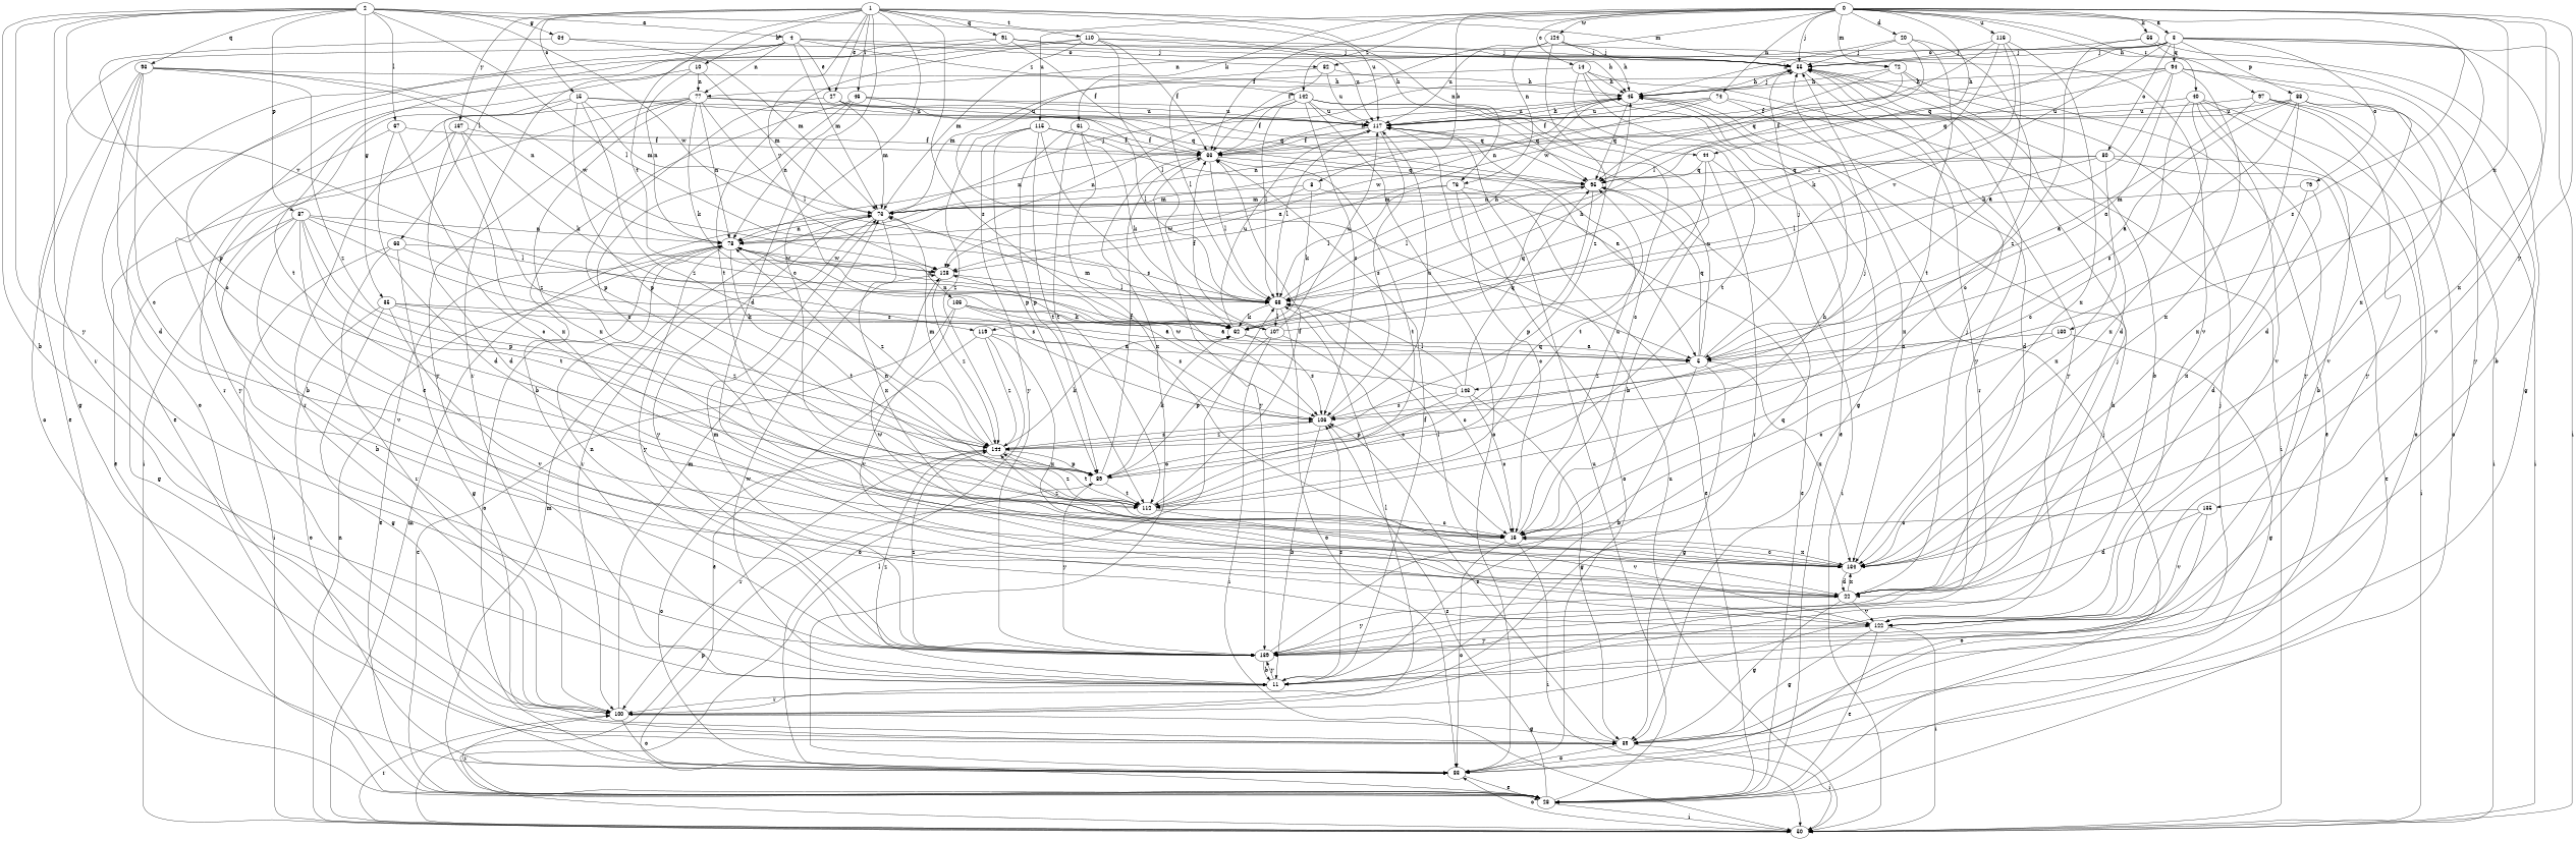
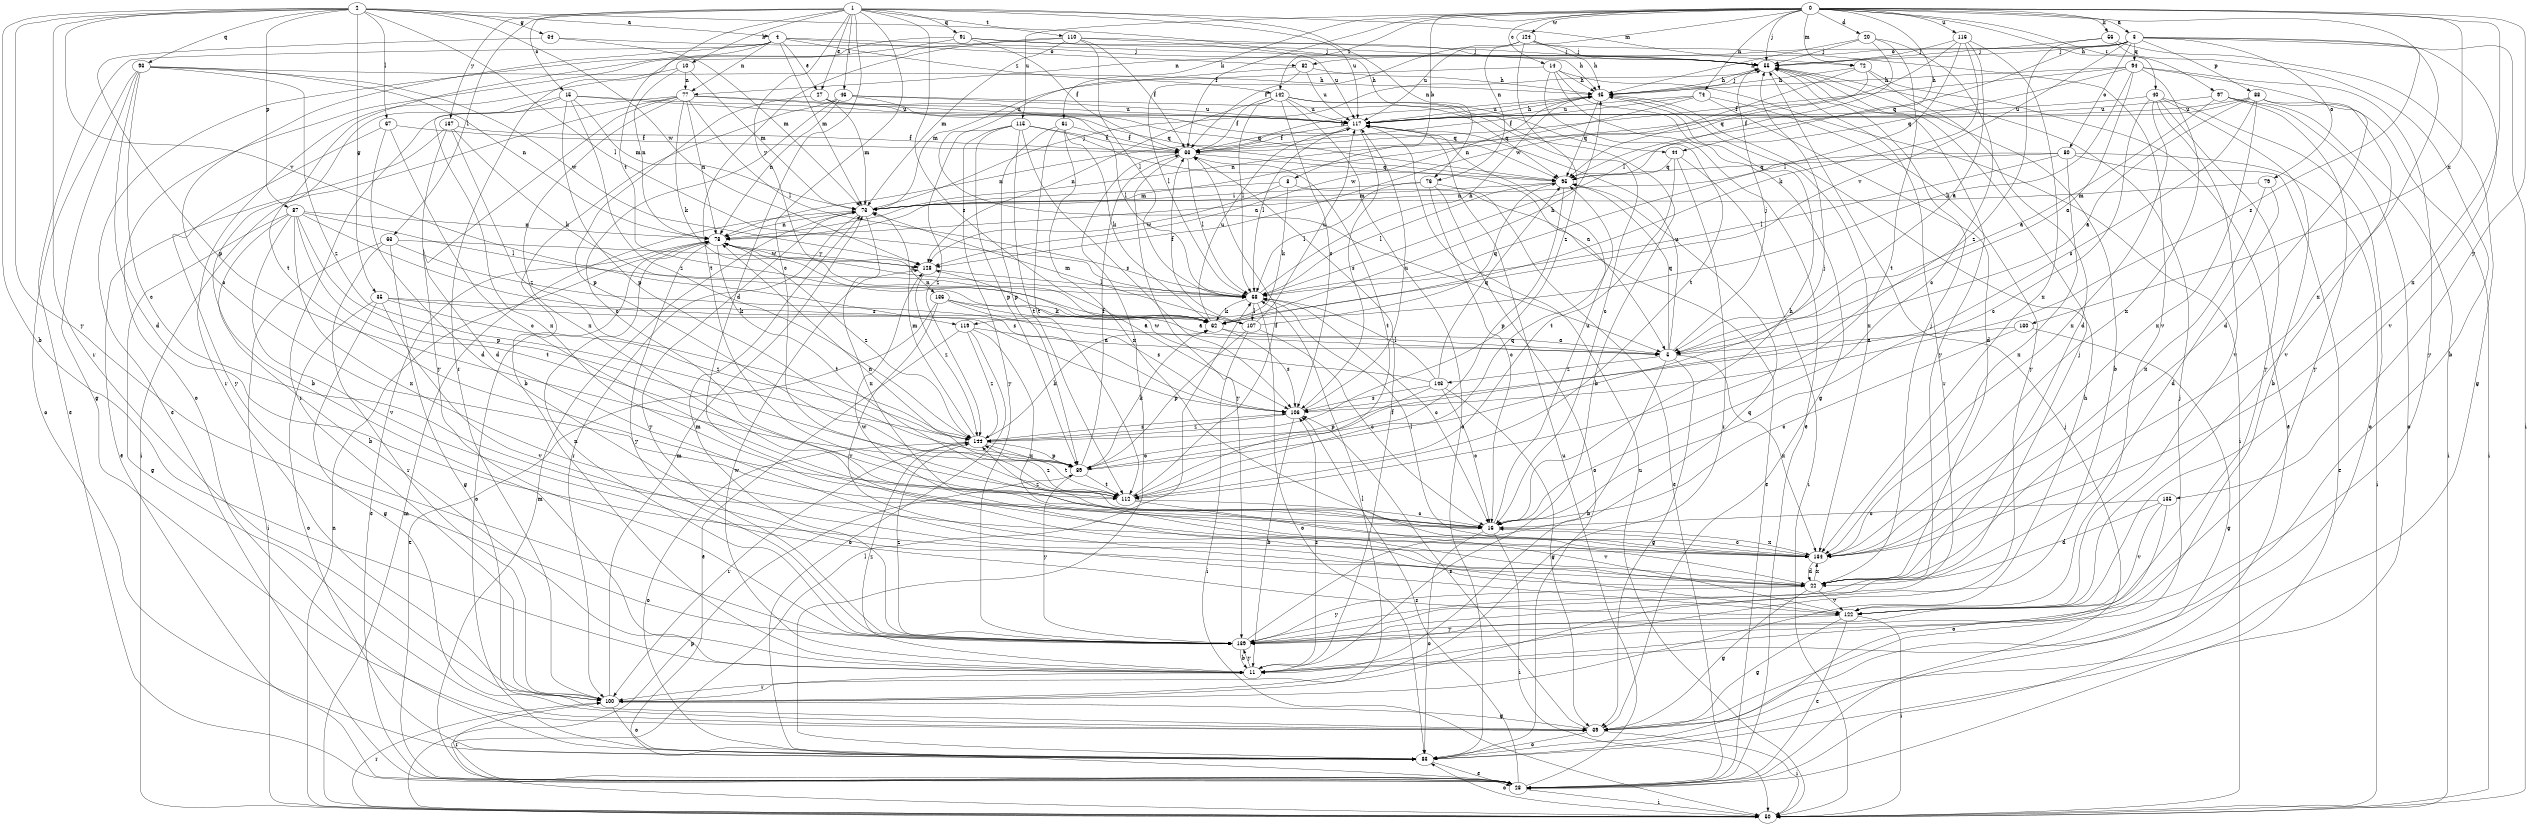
  strict digraph {
    0
    3
    8
    14
    20
    33
    40
    44
    55
    56
    61
    72
    74
    76
    97
    106
    115
    116
    124
    130
    134
    135
    142
    119
    50
    77
    79
    80
    82
    88
    94
    95
    122
    128
    28
    73
    62
    112
    39
    45
    16
    68
    139
    83
    117
    11
    100
    144
    89
    22
    78
    5
    1
    10
    15
    27
    46
    63
    91
    107
    110
    136
    137
    2
    4
    34
    35
    67
    87
    93
    143
    0 -> 3 [label=a]
    0 -> 8 [label=b]
    0 -> 14 [label=c]
    0 -> 20 [label=d]
    0 -> 33 [label=f]
    0 -> 40 [label=h]
    0 -> 44 [label=h]
    0 -> 55 [label=j]
    0 -> 56 [label=k]
    0 -> 61 [label=k]
    0 -> 72 [label=m]
    0 -> 74 [label=n]
    0 -> 76 [label=n]
    0 -> 97 [label=r]
    0 -> 106 [label=s]
    0 -> 115 [label=u]
    0 -> 116 [label=u]
    0 -> 124 [label=w]
    0 -> 130 [label=x]
    0 -> 134 [label=x]
    0 -> 135 [label=y]
    0 -> 142 [label=z]
    3 -> 55 [label=j]
    3 -> 134 [label=x]
    3 -> 119 [label=v]
    3 -> 50 [label=i]
    3 -> 77 [label=n]
    3 -> 79 [label=o]
    3 -> 80 [label=o]
    3 -> 82 [label=o]
    3 -> 88 [label=p]
    3 -> 94 [label=q]
    3 -> 95 [label=q]
    3 -> 122 [label=v]
    8 -> 128 [label=w]
    8 -> 28 [label=e]
    8 -> 73 [label=m]
    8 -> 62 [label=k]
    14 -> 50 [label=i]
    14 -> 28 [label=e]
    14 -> 73 [label=m]
    14 -> 112 [label=t]
    14 -> 39 [label=g]
    14 -> 45 [label=h]
    20 -> 55 [label=j]
    20 -> 112 [label=t]
    20 -> 45 [label=h]
    20 -> 16 [label=c]
    20 -> 68 [label=l]
    33 -> 95 [label=q]
    33 -> 112 [label=t]
    33 -> 45 [label=h]
    33 -> 68 [label=l]
    33 -> 139 [label=y]
    33 -> 83 [label=o]
    40 -> 134 [label=x]
    40 -> 122 [label=v]
    40 -> 16 [label=c]
    40 -> 139 [label=y]
    40 -> 83 [label=o]
    40 -> 117 [label=u]
    40 -> 11 [label=b]
    44 -> 50 [label=i]
    44 -> 95 [label=q]
    44 -> 112 [label=t]
    44 -> 100 [label=r]
    55 -> 45 [label=h]
    55 -> 139 [label=y]
    55 -> 11 [label=b]
    55 -> 100 [label=r]
    56 -> 55 [label=j]
    56 -> 39 [label=g]
    56 -> 11 [label=b]
    56 -> 144 [label=z]
    61 -> 33 [label=f]
    61 -> 134 [label=x]
    61 -> 62 [label=k]
    61 -> 112 [label=t]
    61 -> 89 [label=p]
    72 -> 95 [label=q]
    72 -> 28 [label=e]
    72 -> 45 [label=h]
    72 -> 22 [label=d]
    72 -> 78 [label=n]
    74 -> 33 [label=f]
    74 -> 139 [label=y]
    74 -> 117 [label=u]
    74 -> 22 [label=d]
    74 -> 78 [label=n]
    76 -> 28 [label=e]
-   76 -> 73 [label=m]
+   76 -> 73 [label=i]
    76 -> 16 [label=c]
    76 -> 68 [label=l]
    76 -> 83 [label=o]
    97 -> 50 [label=i]
    97 -> 139 [label=y]
    97 -> 83 [label=o]
    97 -> 117 [label=u]
    97 -> 5 [label=a]
    106 -> 117 [label=u]
    106 -> 11 [label=b]
    106 -> 144 [label=z]
    115 -> 33 [label=f]
    115 -> 106 [label=s]
    115 -> 112 [label=t]
    115 -> 139 [label=y]
    115 -> 144 [label=z]
    115 -> 89 [label=p]
    115 -> 5 [label=a]
    116 -> 55 [label=j]
    116 -> 134 [label=x]
    116 -> 128 [label=w]
    116 -> 62 [label=k]
    116 -> 68 [label=l]
    116 -> 5 [label=a]
    124 -> 33 [label=f]
    124 -> 55 [label=j]
    124 -> 122 [label=v]
    124 -> 45 [label=h]
    124 -> 117 [label=u]
    124 -> 144 [label=z]
    130 -> 39 [label=g]
    130 -> 16 [label=c]
    130 -> 5 [label=a]
    134 -> 16 [label=c]
    134 -> 68 [label=l]
    134 -> 22 [label=d]
    135 -> 122 [label=v]
    135 -> 16 [label=c]
    135 -> 83 [label=o]
    135 -> 22 [label=d]
    142 -> 33 [label=f]
    142 -> 106 [label=s]
    142 -> 128 [label=n]
    142 -> 16 [label=c]
    142 -> 68 [label=l]
    142 -> 83 [label=o]
    142 -> 117 [label=u]
    142 -> 11 [label=b]
    119 -> 28 [label=e]
    119 -> 83 [label=o]
    119 -> 144 [label=z]
    119 -> 22 [label=x]
    119 -> 5 [label=a]
    50 -> 73 [label=m]
    50 -> 68 [label=l]
    50 -> 83 [label=o]
    50 -> 117 [label=u]
    50 -> 100 [label=r]
    50 -> 89 [label=p]
    50 -> 78 [label=n]
    77 -> 134 [label=x]
    77 -> 50 [label=i]
    77 -> 95 [label=q]
    77 -> 62 [label=k]
    77 -> 68 [label=l]
    77 -> 139 [label=y]
    77 -> 117 [label=u]
    77 -> 100 [label=r]
    77 -> 78 [label=n]
    79 -> 134 [label=x]
    79 -> 73 [label=m]
    79 -> 22 [label=d]
    80 -> 134 [label=x]
    80 -> 50 [label=i]
    80 -> 95 [label=q]
    80 -> 28 [label=e]
    80 -> 68 [label=l]
    80 -> 78 [label=n]
    82 -> 45 [label=h]
    82 -> 68 [label=l]
    82 -> 117 [label=u]
    82 -> 5 [label=a]
    88 -> 33 [label=f]
    88 -> 106 [label=s]
    88 -> 134 [label=x]
    88 -> 50 [label=i]
    88 -> 122 [label=v]
    88 -> 117 [label=u]
    88 -> 5 [label=a]
    94 -> 33 [label=f]
    94 -> 134 [label=x]
    94 -> 95 [label=q]
    94 -> 62 [label=k]
    94 -> 45 [label=h]
    94 -> 139 [label=y]
    94 -> 22 [label=d]
    94 -> 5 [label=a]
    95 -> 73 [label=m]
    95 -> 68 [label=l]
    95 -> 89 [label=p]
    122 -> 50 [label=i]
    122 -> 28 [label=e]
    122 -> 39 [label=g]
    122 -> 139 [label=y]
    128 -> 68 [label=l]
    128 -> 144 [label=z]
    28 -> 55 [label=j]
    28 -> 106 [label=s]
    28 -> 50 [label=i]
    28 -> 73 [label=m]
    28 -> 117 [label=u]
    28 -> 100 [label=r]
    73 -> 55 [label=j]
    73 -> 134 [label=x]
    73 -> 139 [label=y]
    73 -> 100 [label=r]
    73 -> 78 [label=n]
    62 -> 106 [label=s]
    62 -> 45 [label=h]
    62 -> 117 [label=u]
    62 -> 78 [label=n]
    62 -> 5 [label=a]
    112 -> 33 [label=f]
    112 -> 95 [label=q]
    112 -> 122 [label=v]
    112 -> 16 [label=c]
    112 -> 144 [label=z]
    112 -> 78 [label=n]
    39 -> 55 [label=j]
    39 -> 106 [label=s]
    39 -> 50 [label=i]
    39 -> 83 [label=o]
    45 -> 55 [label=j]
    45 -> 134 [label=x]
    45 -> 95 [label=q]
    45 -> 128 [label=w]
    45 -> 117 [label=u]
    16 -> 134 [label=x]
    16 -> 50 [label=i]
    16 -> 45 [label=h]
    16 -> 83 [label=o]
    16 -> 117 [label=u]
    16 -> 144 [label=z]
    68 -> 62 [label=k]
    68 -> 45 [label=h]
    68 -> 16 [label=c]
    68 -> 83 [label=o]
    68 -> 78 [label=n]
    68 -> 107 [label=l]
    139 -> 55 [label=j]
    139 -> 95 [label=q]
    139 -> 73 [label=m]
    139 -> 11 [label=b]
    139 -> 144 [label=z]
    139 -> 78 [label=n]
    83 -> 28 [label=e]
    117 -> 33 [label=f]
    117 -> 106 [label=s]
    117 -> 45 [label=h]
    117 -> 68 [label=l]
    117 -> 78 [label=n]
    11 -> 33 [label=f]
    11 -> 106 [label=s]
    11 -> 128 [label=w]
    11 -> 139 [label=y]
    11 -> 100 [label=r]
    11 -> 144 [label=z]
    100 -> 73 [label=m]
    100 -> 39 [label=g]
    100 -> 45 [label=h]
    100 -> 68 [label=l]
    100 -> 83 [label=o]
    144 -> 106 [label=s]
    144 -> 73 [label=m]
    144 -> 62 [label=k]
    144 -> 112 [label=t]
    144 -> 83 [label=o]
    144 -> 100 [label=r]
    144 -> 89 [label=p]
    89 -> 33 [label=f]
    89 -> 55 [label=j]
    89 -> 62 [label=k]
    89 -> 112 [label=t]
    89 -> 139 [label=y]
    22 -> 55 [label=j]
    22 -> 134 [label=x]
    22 -> 122 [label=v]
    22 -> 128 [label=w]
    22 -> 39 [label=g]
    22 -> 139 [label=y]
-   78 -> 128 [label=w]
+   78 -> 128 [label=y]
    78 -> 28 [label=e]
    78 -> 112 [label=t]
    78 -> 139 [label=y]
    78 -> 83 [label=o]
    78 -> 144 [label=z]
    5 -> 55 [label=j]
    5 -> 134 [label=x]
    5 -> 95 [label=q]
    5 -> 39 [label=g]
    5 -> 117 [label=u]
    5 -> 11 [label=b]
    5 -> 143 [label=z]
    1 -> 72 [label=m]
    1 -> 76 [label=n]
    1 -> 106 [label=s]
    1 -> 16 [label=c]
    1 -> 117 [label=u]
    1 -> 22 [label=d]
    1 -> 10 [label=b]
    1 -> 15 [label=c]
    1 -> 27 [label=e]
    1 -> 46 [label=i]
    1 -> 63 [label=l]
    1 -> 91 [label=q]
    1 -> 107 [label=t]
    1 -> 110 [label=t]
    1 -> 136 [label=y]
    1 -> 137 [label=y]
    10 -> 77 [label=n]
    10 -> 73 [label=m]
    10 -> 100 [label=r]
    10 -> 78 [label=n]
    15 -> 134 [label=x]
    15 -> 95 [label=q]
    15 -> 73 [label=m]
    15 -> 117 [label=u]
    15 -> 11 [label=b]
    15 -> 144 [label=z]
    15 -> 89 [label=p]
    27 -> 95 [label=q]
    27 -> 73 [label=m]
    27 -> 117 [label=u]
    27 -> 89 [label=p]
    46 -> 95 [label=q]
    46 -> 16 [label=c]
    46 -> 68 [label=l]
    46 -> 117 [label=u]
    46 -> 11 [label=b]
    46 -> 78 [label=n]
    63 -> 106 [label=s]
    63 -> 50 [label=i]
    63 -> 128 [label=w]
    63 -> 39 [label=g]
    63 -> 100 [label=r]
    91 -> 33 [label=f]
    91 -> 55 [label=j]
    91 -> 28 [label=e]
    91 -> 45 [label=h]
    91 -> 83 [label=o]
    107 -> 33 [label=f]
    107 -> 50 [label=i]
    107 -> 95 [label=q]
    107 -> 73 [label=m]
    107 -> 16 [label=c]
    107 -> 117 [label=u]
    107 -> 89 [label=p]
    110 -> 33 [label=f]
    110 -> 55 [label=j]
    110 -> 73 [label=m]
    110 -> 112 [label=t]
    110 -> 68 [label=l]
    110 -> 117 [label=u]
    110 -> 100 [label=r]
    136 -> 106 [label=s]
    136 -> 122 [label=v]
    136 -> 28 [label=e]
    136 -> 62 [label=k]
    136 -> 5 [label=a]
    137 -> 33 [label=f]
    137 -> 28 [label=e]
    137 -> 62 [label=k]
    137 -> 144 [label=z]
    137 -> 22 [label=d]
    2 -> 44 [label=h]
    2 -> 119 [label=v]
    2 -> 128 [label=w]
    2 -> 68 [label=l]
    2 -> 139 [label=y]
    2 -> 11 [label=b]
    2 -> 100 [label=r]
    2 -> 4 [label=a]
    2 -> 34 [label=g]
    2 -> 35 [label=g]
    2 -> 67 [label=l]
    2 -> 87 [label=p]
    2 -> 93 [label=q]
    4 -> 55 [label=j]
    4 -> 142 [label=z]
    4 -> 77 [label=n]
    4 -> 82 [label=o]
    4 -> 28 [label=e]
    4 -> 73 [label=m]
    4 -> 112 [label=t]
    4 -> 16 [label=c]
    4 -> 27 [label=e]
    34 -> 55 [label=j]
    34 -> 73 [label=m]
    34 -> 89 [label=p]
    35 -> 122 [label=v]
    35 -> 62 [label=k]
    35 -> 39 [label=g]
    35 -> 83 [label=o]
    35 -> 144 [label=z]
    35 -> 5 [label=a]
    67 -> 33 [label=f]
    67 -> 16 [label=c]
    67 -> 139 [label=y]
    67 -> 22 [label=d]
    87 -> 106 [label=s]
-   87 -> 134 [label=e]
+   87 -> 134 [label=x]
    87 -> 122 [label=v]
    87 -> 112 [label=t]
    87 -> 39 [label=g]
    87 -> 68 [label=l]
    87 -> 11 [label=b]
    87 -> 89 [label=p]
    87 -> 78 [label=n]
    93 -> 128 [label=w]
    93 -> 39 [label=g]
    93 -> 45 [label=h]
    93 -> 16 [label=c]
    93 -> 83 [label=o]
    93 -> 144 [label=z]
    93 -> 22 [label=d]
    93 -> 78 [label=n]
    143 -> 106 [label=s]
    143 -> 95 [label=q]
    143 -> 128 [label=w]
    143 -> 39 [label=g]
    143 -> 16 [label=c]
    143 -> 68 [label=l]
    143 -> 89 [label=p]
  }
